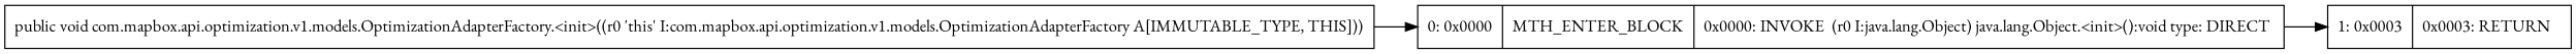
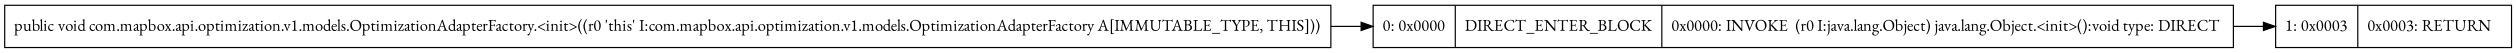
  digraph {
    rankdir=LR
    fontname="EB Garamond"
    node [shape=record fontname="EB Garamond"]
    edge [fontname="EB Garamond"]
-   n1 [label="{0\:\ 0x0000|MTH_ENTER_BLOCK\l|0x0000: INVOKE  (r0 I:java.lang.Object) java.lang.Object.\<init\>():void type: DIRECT \l}"]
+   n1 [label="{0\:\ 0x0000|DIRECT_ENTER_BLOCK\l|0x0000: INVOKE  (r0 I:java.lang.Object) java.lang.Object.\<init\>():void type: DIRECT \l}"]
    n2 [label="{1\:\ 0x0003|0x0003: RETURN   \l}"]
    n3 [label="{public void com.mapbox.api.optimization.v1.models.OptimizationAdapterFactory.\<init\>((r0 'this' I:com.mapbox.api.optimization.v1.models.OptimizationAdapterFactory A[IMMUTABLE_TYPE, THIS])) }"]
    n1 -> n2
    n3 -> n1
  }
